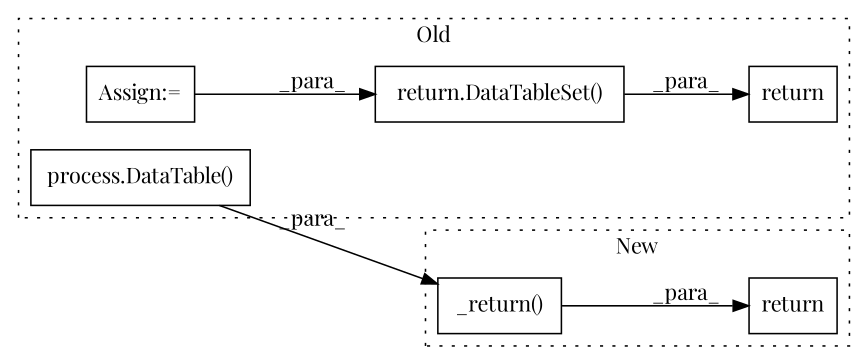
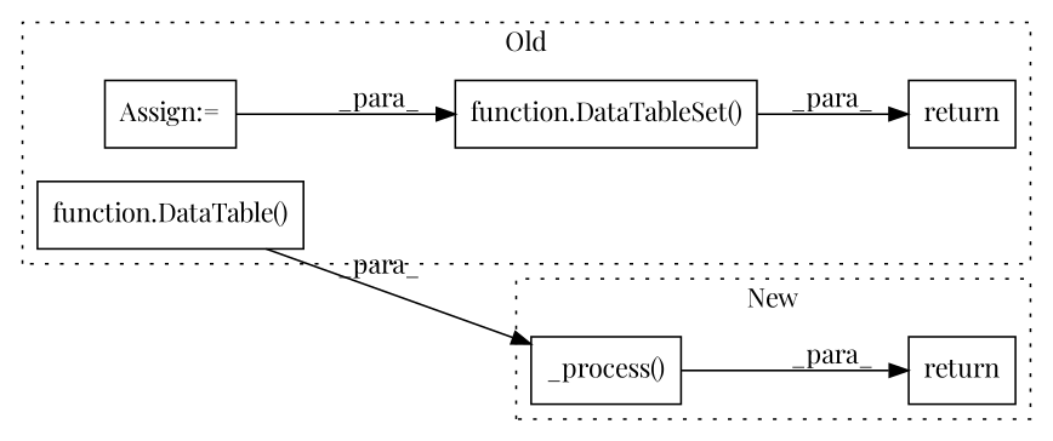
  digraph {
    fontname="Playfair Display"
    rankdir=LR
    node [a=75 fontname="Playfair Display" l=7 shape=box]
    edge [fontname="Playfair Display"]
-   n1 [l=11 label="process.DataTable()" s=2107]
+   n1 [l=11 label="function.DataTable()" s=2107]
    n2 [a=68 l=3 label="Assign:=" s=2104]
-   n3 [l="13,1" label="return.DataTableSet()" s="2986,3006"]
+   n3 [l="13,1" label="function.DataTableSet()" s="2986,3006"]
    n4 [a=93 label=return s=2979]
-   n5 [l="14,1" label="_return()" s="2236,2273"]
+   n5 [l="14,1" label="_process()" s="2236,2273"]
    n6 [a=93 label=return s=2229]
    subgraph cluster_1 {
      label=Old
      style=dotted
      n1
      n2
      n3
      n4
    }
    subgraph cluster_2 {
      label=New
      style=dotted
      n5
      n6
    }
    n1 -> n5 [label=_para_]
    n2 -> n3 [label=_para_]
    n3 -> n4 [label=_para_]
    n5 -> n6 [label=_para_]
  }
